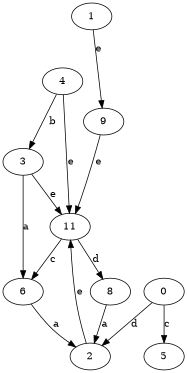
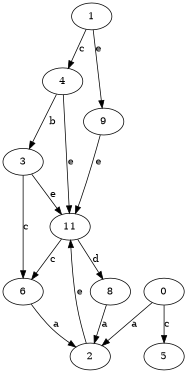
  strict digraph {
    1
    4
    9
    n4 [label=11]
    3
    2
    8
    6
    0
    5
+   1 -> 4 [label=c]
    1 -> 9 [label=e]
    4 -> n4 [label=e]
    4 -> 3 [label=b]
    9 -> n4 [label=e]
    n4 -> 8 [label=d]
    n4 -> 6 [label=c]
    3 -> n4 [label=e]
-   3 -> 6 [label=a]
+   3 -> 6 [label=c]
    2 -> n4 [label=e]
    8 -> 2 [label=a]
    6 -> 2 [label=a]
-   0 -> 2 [label=d]
+   0 -> 2 [label=a]
    0 -> 5 [label=c]
  }
